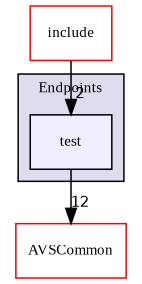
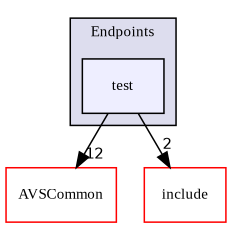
  digraph {
    compound=true
    fontname="Liberation Serif"
    node [fillcolor=white fontname="Liberation Serif" fontsize=10 shape=box style=filled color=red]
    edge [fontname="Liberation Serif" labeldistance=1.5 labelfontname=Helvetica labelfontsize=10]
    n1 [fillcolor="#eeeeff" label=test pencolor=black color=""]
    n2 [label=AVSCommon]
    n3 [label=include]
    subgraph cluster_1 {
      bgcolor="#ddddee"
      fontsize=10
      label=Endpoints
      pencolor=black
      n1
    }
    n1 -> n2 [headlabel=12]
-   n3 -> n1 [headlabel=2]
+   n1 -> n3 [headlabel=2]
  }
